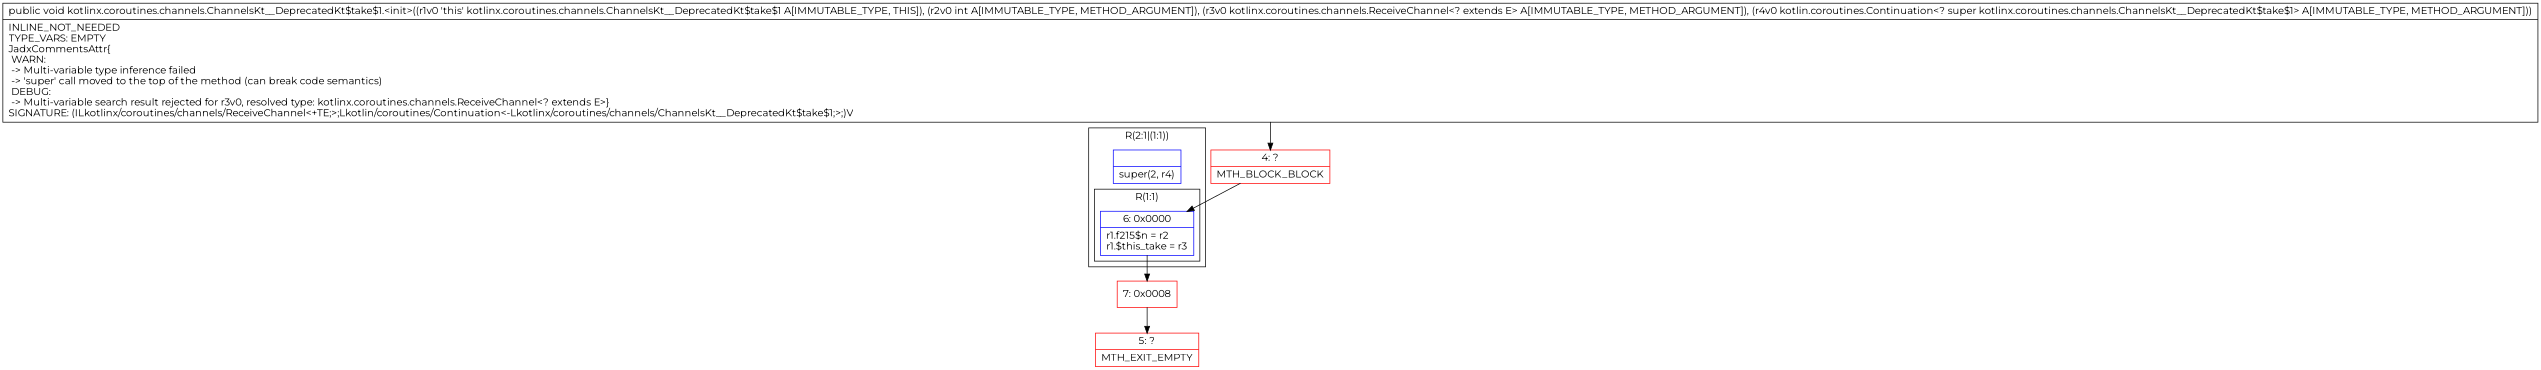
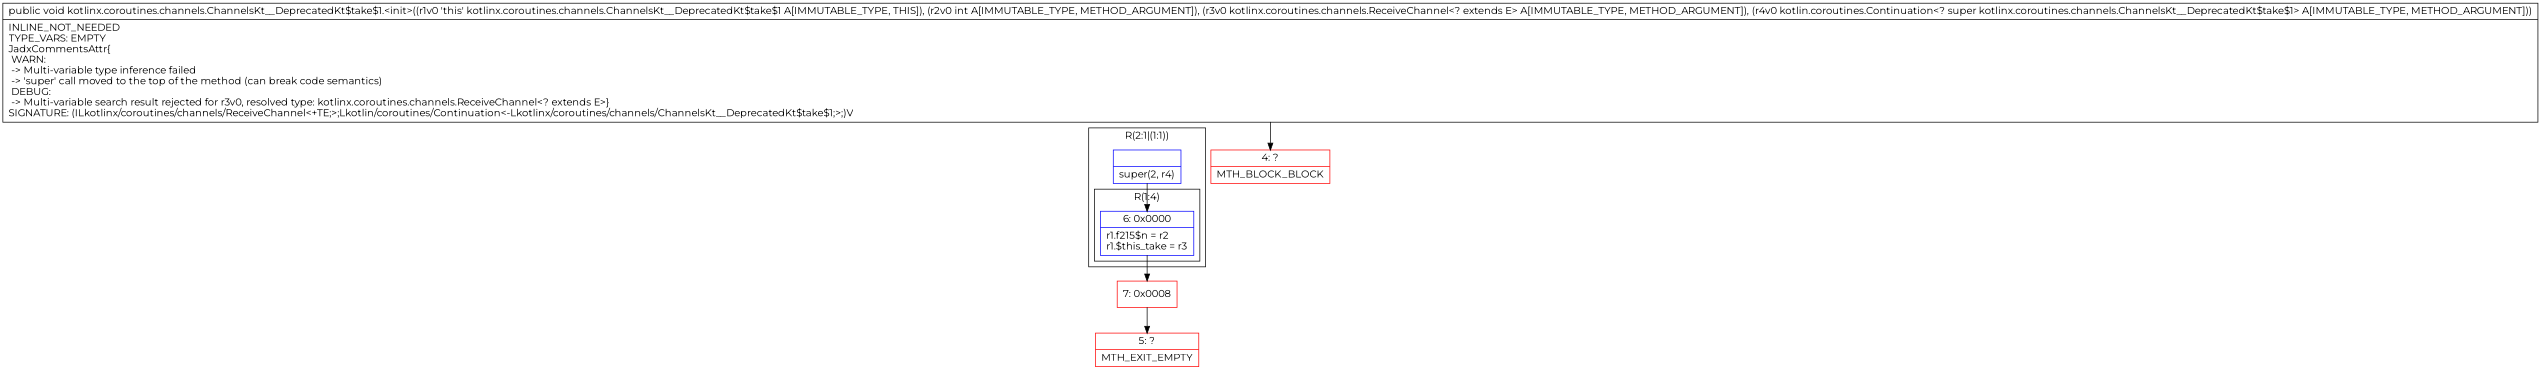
  digraph {
    fontname=Montserrat
    node [color=red fontname=Montserrat shape=record]
    edge [fontname=Montserrat]
    n1 [color=blue label="{6\:\ 0x0000|r1.f215$n = r2\lr1.$this_take = r3\l}"]
    n2 [color=blue label="{|super(2, r4)\l}"]
    n3 [label="{7\:\ 0x0008}"]
    n4 [label="{5\:\ ?|MTH_EXIT_EMPTY\l}"]
    n5 [label="{4\:\ ?|MTH_BLOCK_BLOCK\l}"]
    n6 [label="{public void kotlinx.coroutines.channels.ChannelsKt__DeprecatedKt$take$1.\<init\>((r1v0 'this' kotlinx.coroutines.channels.ChannelsKt__DeprecatedKt$take$1 A[IMMUTABLE_TYPE, THIS]), (r2v0 int A[IMMUTABLE_TYPE, METHOD_ARGUMENT]), (r3v0 kotlinx.coroutines.channels.ReceiveChannel\<? extends E\> A[IMMUTABLE_TYPE, METHOD_ARGUMENT]), (r4v0 kotlin.coroutines.Continuation\<? super kotlinx.coroutines.channels.ChannelsKt__DeprecatedKt$take$1\> A[IMMUTABLE_TYPE, METHOD_ARGUMENT]))  | INLINE_NOT_NEEDED\lTYPE_VARS: EMPTY\lJadxCommentsAttr\{\l WARN: \l \-\> Multi\-variable type inference failed\l \-\> 'super' call moved to the top of the method (can break code semantics)\l DEBUG: \l \-\> Multi\-variable search result rejected for r3v0, resolved type: kotlinx.coroutines.channels.ReceiveChannel\<? extends E\>\}\lSIGNATURE: (ILkotlinx\/coroutines\/channels\/ReceiveChannel\<+TE;\>;Lkotlin\/coroutines\/Continuation\<\-Lkotlinx\/coroutines\/channels\/ChannelsKt__DeprecatedKt$take$1;\>;)V\l}" color=""]
    subgraph cluster_1 {
      label="R(2:1|(1:1))"
      n2
      subgraph cluster_2 {
-       label="R(1:1)"
+       label="R(1:4)"
        n1
      }
    }
    n1 -> n3
    n3 -> n4
-   n5 -> n1
+   n2 -> n1
    n6 -> n5
  }
